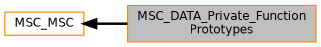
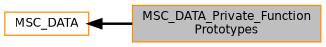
  digraph {
    rankdir=LR
    node [color=darkorange fontname=Helvetica fontsize=10 shape=record style=filled]
-   n1 [fillcolor=white height=0.2 label=MSC_MSC width=0.4]
+   n1 [fillcolor=white height=0.2 label=MSC_DATA width=0.4]
    n2 [fillcolor=grey75 fontcolor=black height=0.2 label="MSC_DATA_Private_Function\lPrototypes" width=0.4]
    n1 -> n2 [dir=back fontname=Helvetica fontsize=10 labelfontname=Helvetica labelfontsize=10 shape=plaintext style=bold]
  }
